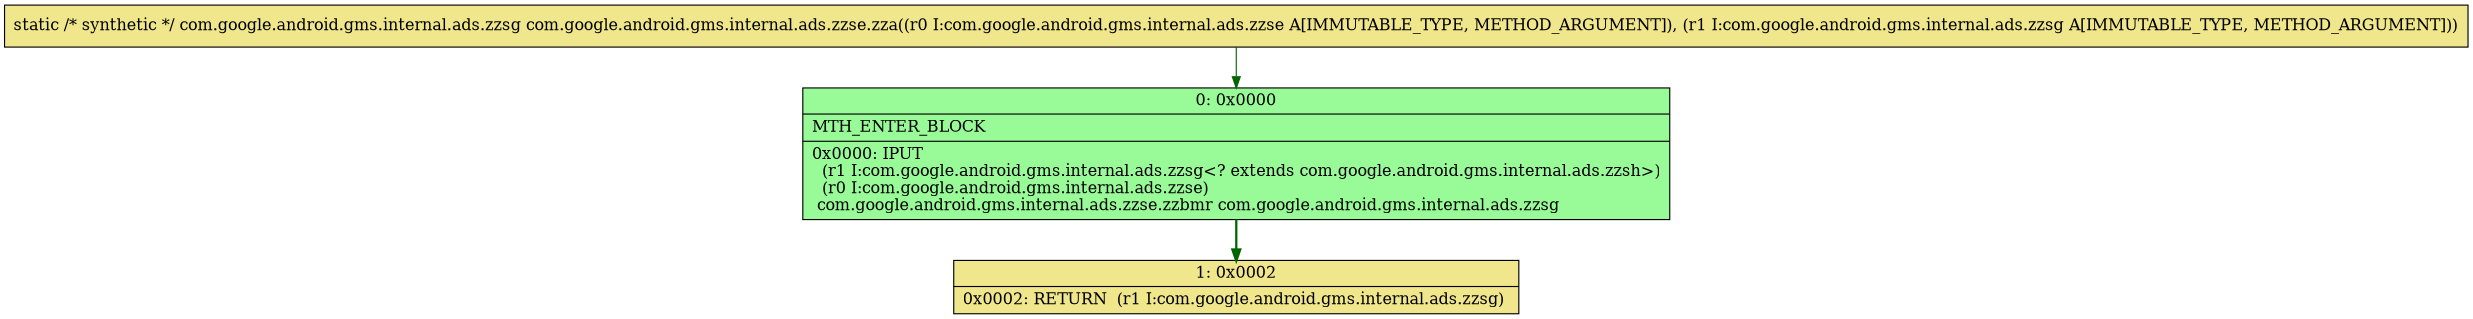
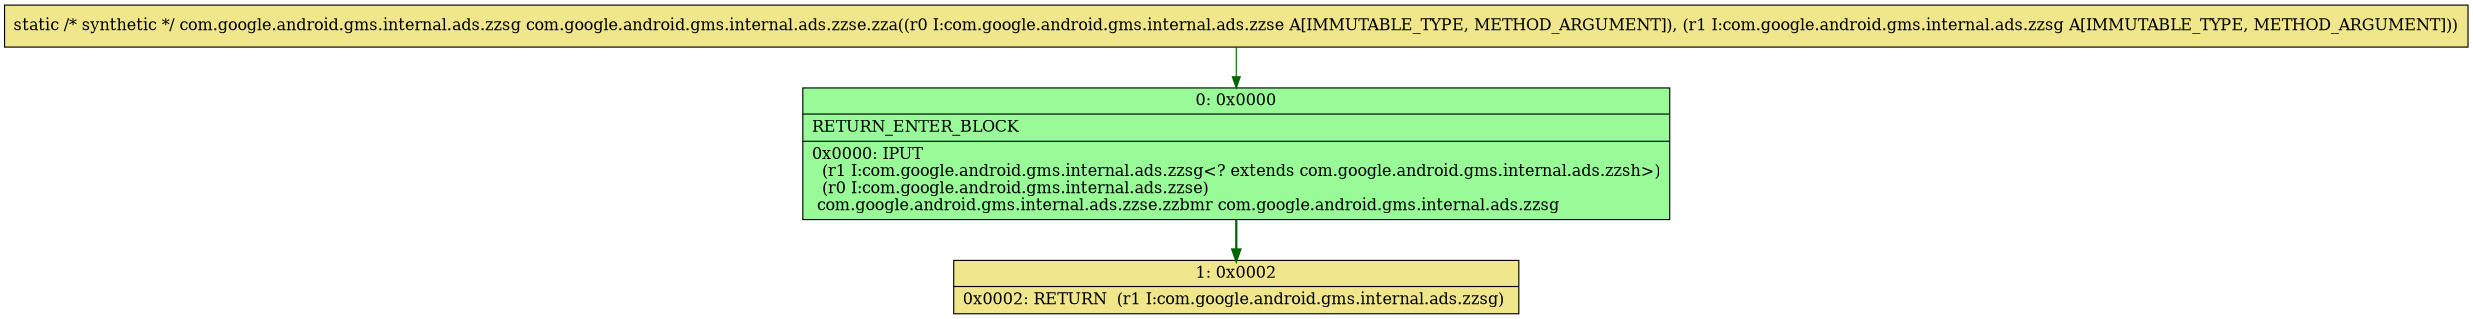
  digraph {
    node [shape=record style=filled fillcolor=khaki]
    edge [color=darkgreen]
-   n1 [label="{0\:\ 0x0000|MTH_ENTER_BLOCK\l|0x0000: IPUT  \l  (r1 I:com.google.android.gms.internal.ads.zzsg\<? extends com.google.android.gms.internal.ads.zzsh\>)\l  (r0 I:com.google.android.gms.internal.ads.zzse)\l com.google.android.gms.internal.ads.zzse.zzbmr com.google.android.gms.internal.ads.zzsg \l}" fillcolor=palegreen]
+   n1 [label="{0\:\ 0x0000|RETURN_ENTER_BLOCK\l|0x0000: IPUT  \l  (r1 I:com.google.android.gms.internal.ads.zzsg\<? extends com.google.android.gms.internal.ads.zzsh\>)\l  (r0 I:com.google.android.gms.internal.ads.zzse)\l com.google.android.gms.internal.ads.zzse.zzbmr com.google.android.gms.internal.ads.zzsg \l}" fillcolor=palegreen]
    n2 [label="{1\:\ 0x0002|0x0002: RETURN  (r1 I:com.google.android.gms.internal.ads.zzsg) \l}"]
    n3 [label="{static \/* synthetic *\/ com.google.android.gms.internal.ads.zzsg com.google.android.gms.internal.ads.zzse.zza((r0 I:com.google.android.gms.internal.ads.zzse A[IMMUTABLE_TYPE, METHOD_ARGUMENT]), (r1 I:com.google.android.gms.internal.ads.zzsg A[IMMUTABLE_TYPE, METHOD_ARGUMENT])) }"]
    n1 -> n2 [style=bold]
    n3 -> n1 [style=solid]
  }
